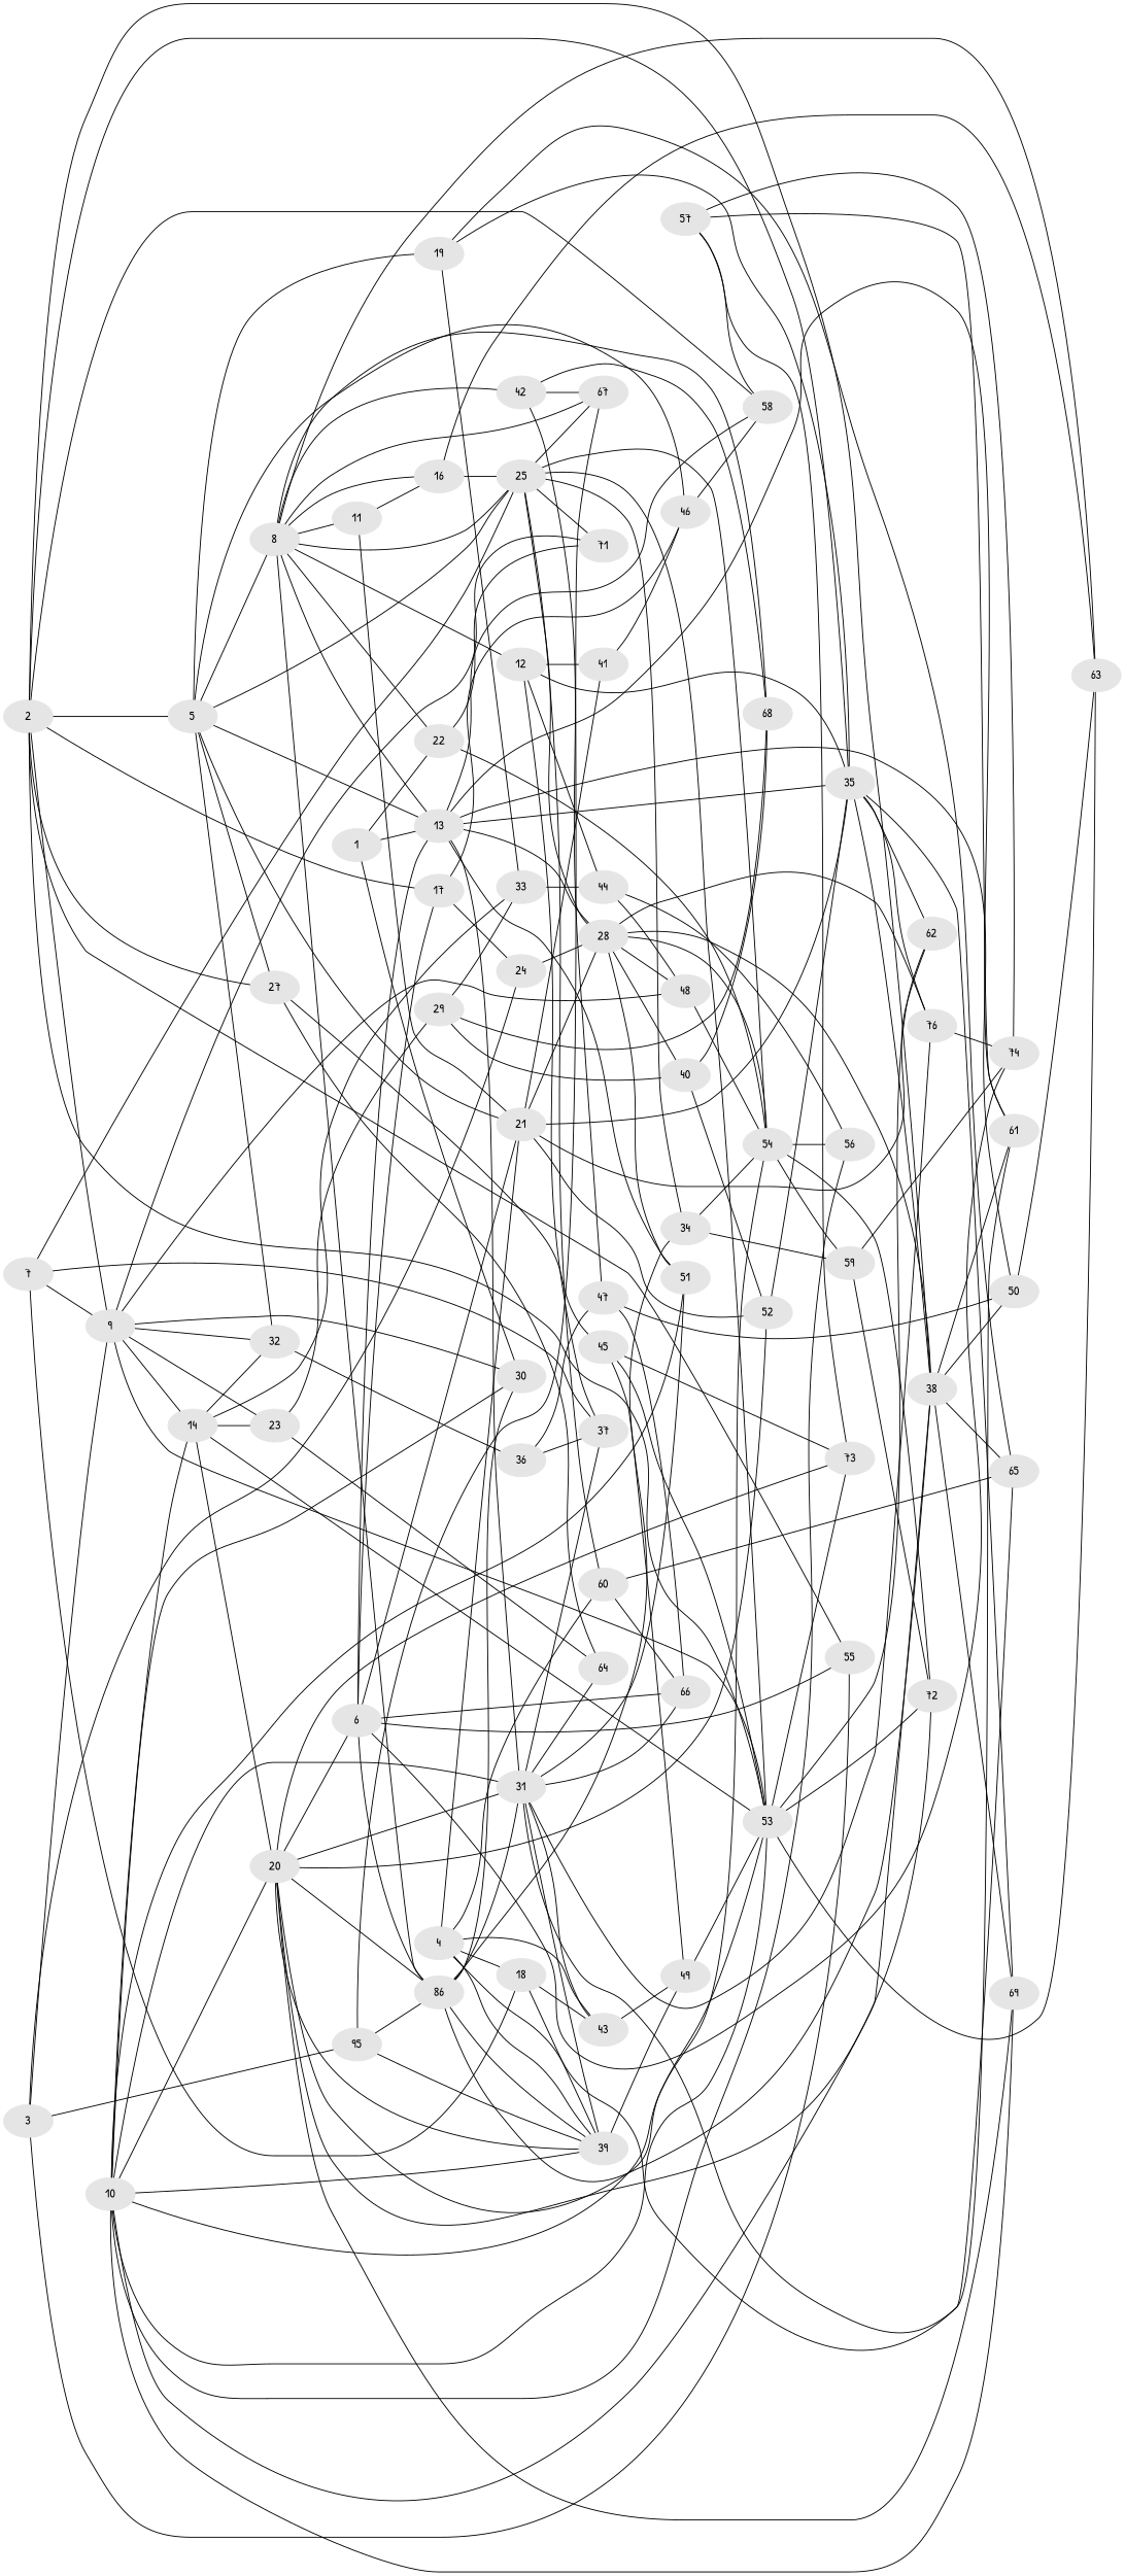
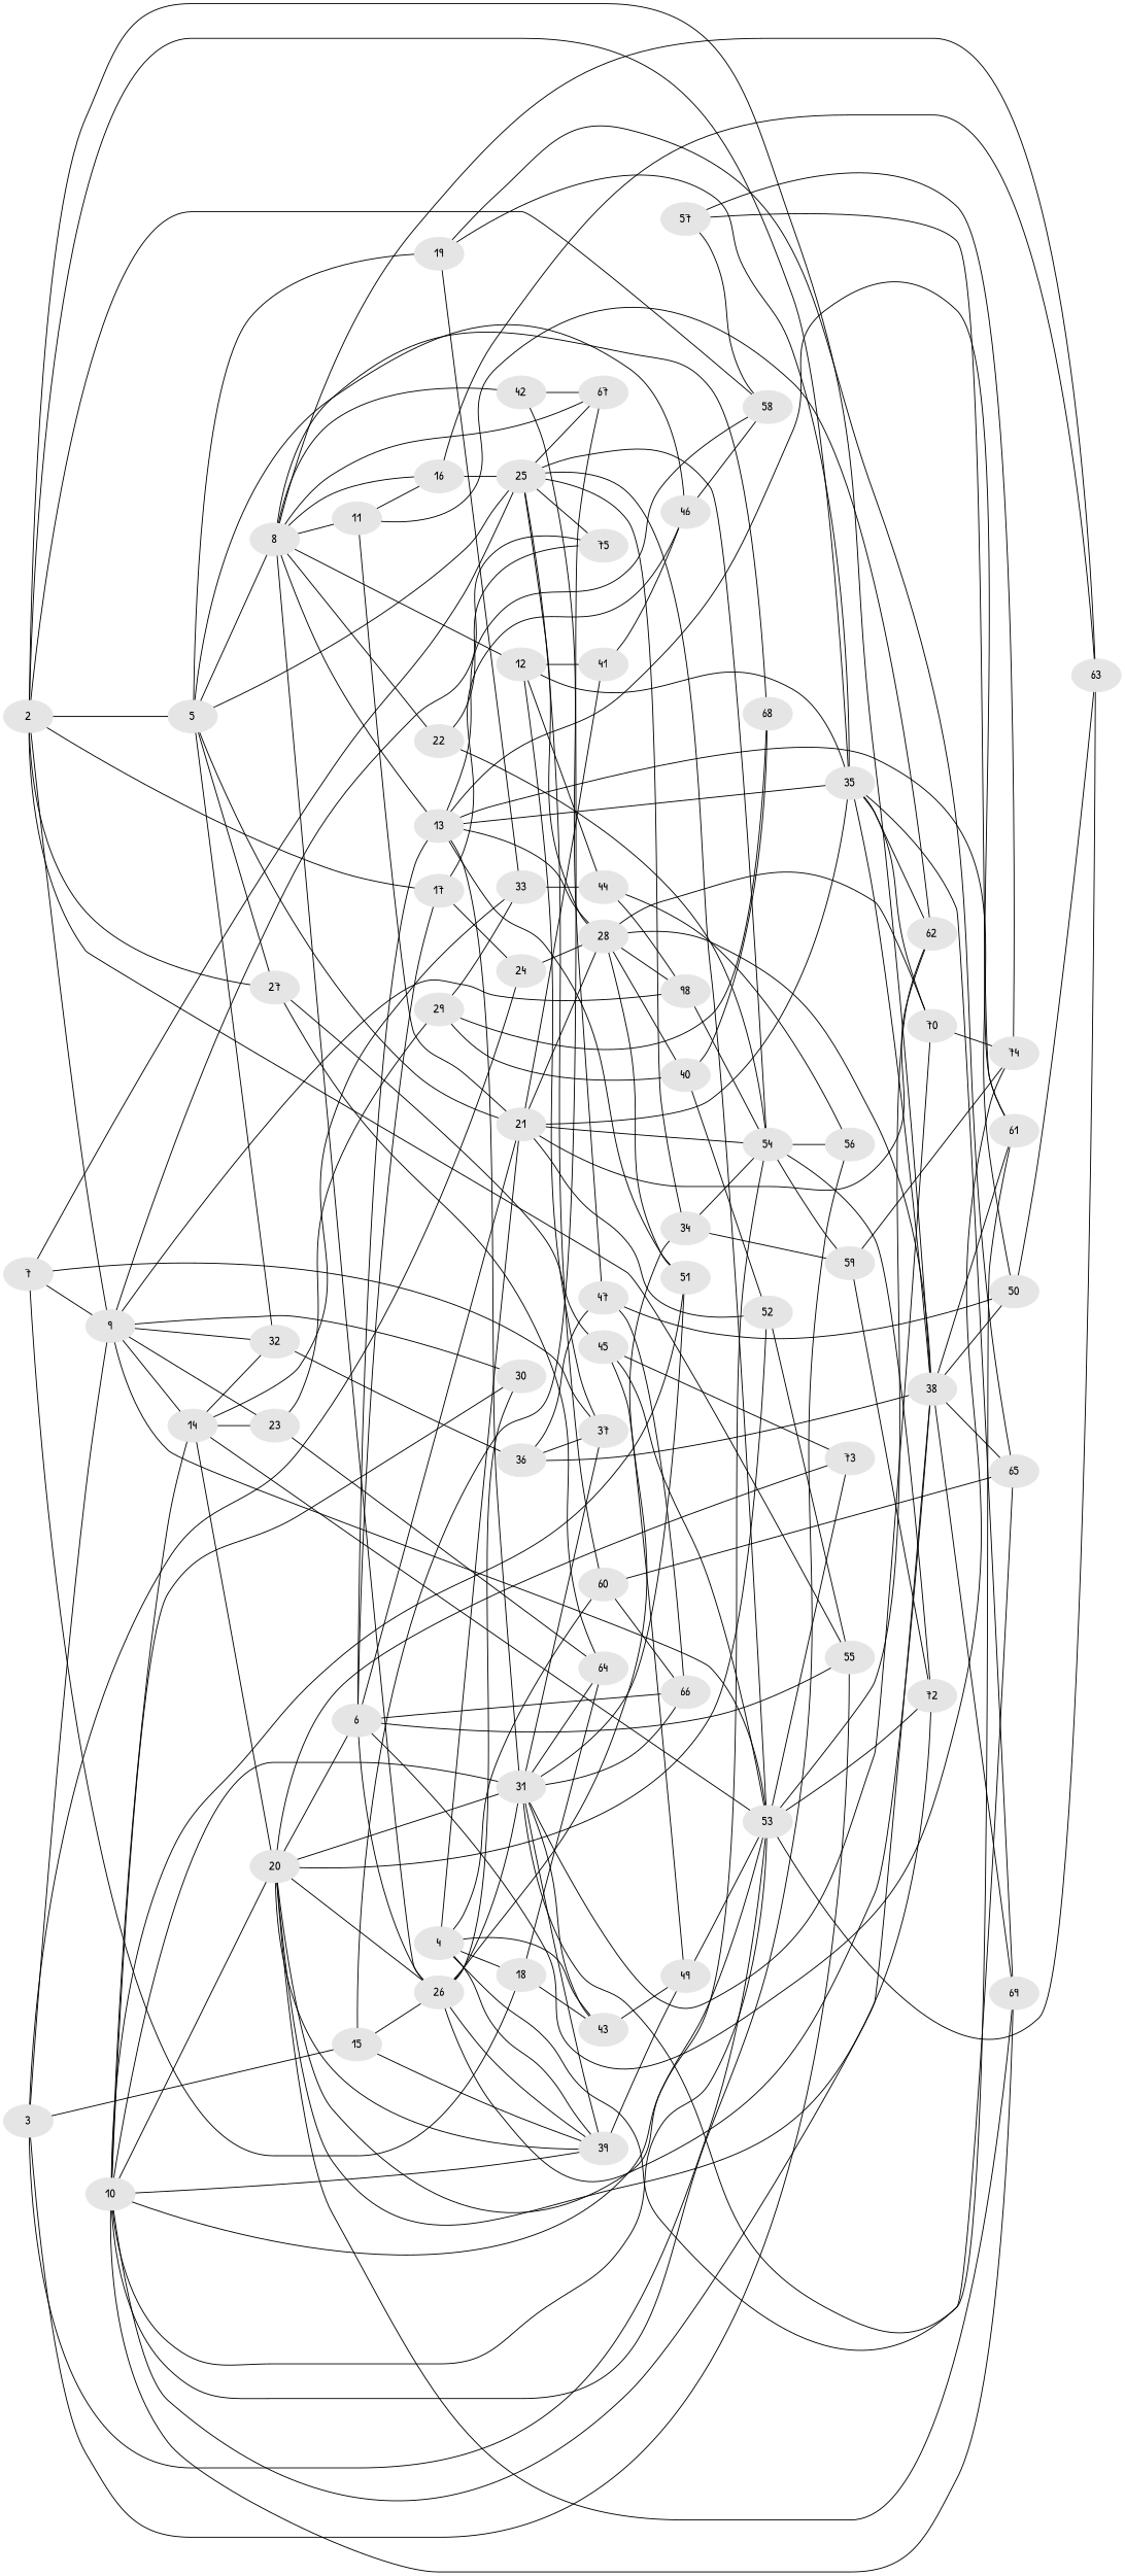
  graph {
    fontname="Patrick Hand"
    rankdir=LR
    node [color=gray90 fontname="Patrick Hand" style=filled]
    edge [fontname="Patrick Hand" weight=1.0]
-   1
    13
    22
    30
    35
    58
    61
    31
    51
    28
    50
-   71
+   71 [label=75]
    54
    2
    5
    9
    17
    27
    38
    53
    55
    21
    8
    19
    25
    32
    46
    14
    23
-   48
+   48 [label=98]
    24
    64
    45
    69
    62
-   70 [label=76]
+   70
    65
    63
    72
    73
    3
-   15 [label=95]
+   15
    39
-   26 [label=86]
+   26
    67
    4
    18
    43
    60
    6
    66
    74
    41
    52
    49
    11
    12
    16
    42
    68
    33
    34
    36
    7
    37
    44
    47
    20
    29
    10
    56
    59
    40
    57
-   1 -- 13 [weight=2.0]
-   1 -- 22
-   1 -- 30
    13 -- 35
    13 -- 58
    13 -- 61
    13 -- 31
    13 -- 51
    13 -- 28
    13 -- 50
    22 -- 71
    22 -- 54
    35 -- 38
    35 -- 69
    35 -- 62
    35 -- 70
    31 -- 51
    31 -- 64
    31 -- 70
    31 -- 65
    31 -- 39
    31 -- 43
    31 -- 66
    31 -- 37
    28 -- 51
-   28 -- 54
+   21 -- 54
    28 -- 38
    28 -- 48
    28 -- 70
    28 -- 40
    50 -- 63
    54 -- 72
    54 -- 56
    54 -- 59
    2 -- 35
    2 -- 58
    2 -- 5 [weight=2.0]
    2 -- 9
    2 -- 17
    2 -- 27
    2 -- 38 [weight=3.0]
-   2 -- 53
+   3 -- 53
    2 -- 55
-   5 -- 13
    5 -- 27
    5 -- 21
    5 -- 8
    5 -- 19
    5 -- 25
    5 -- 32
    5 -- 46
    9 -- 30
    9 -- 71
    9 -- 53
    9 -- 32
    9 -- 14
    9 -- 23
    9 -- 48
    17 -- 46
    17 -- 24
    27 -- 64
    27 -- 45
    38 -- 61
    38 -- 50
    38 -- 69
    38 -- 65
    53 -- 62
    53 -- 63
    53 -- 72
    53 -- 73
    21 -- 35
    21 -- 28
    21 -- 62
    21 -- 41
    21 -- 52
    8 -- 13
    8 -- 22
-   8 -- 25
    8 -- 63
    8 -- 26
    8 -- 67
    8 -- 11
    8 -- 12
    8 -- 16
    8 -- 42
    8 -- 68
    19 -- 35
    19 -- 65
    19 -- 33
    25 -- 28
    25 -- 71
    25 -- 54 [weight=2.0]
    25 -- 53
    25 -- 67
    25 -- 60
    25 -- 34
    32 -- 36
    46 -- 58
    14 -- 53
    14 -- 32
    14 -- 23
    14 -- 33
    14 -- 20
    23 -- 64
    23 -- 29
    48 -- 54
    24 -- 28
    45 -- 53
    45 -- 73
    45 -- 49
    70 -- 74
    3 -- 9
    3 -- 55
    3 -- 24
    3 -- 15
    15 -- 39
    15 -- 26
    15 -- 67
    39 -- 49
    26 -- 30
    26 -- 31
    26 -- 38
    26 -- 39 [weight=2.0]
    26 -- 34
    4 -- 61
    4 -- 21 [weight=2.0]
    4 -- 39
    4 -- 18
    4 -- 43
    4 -- 60
-   18 -- 39
+   18 -- 64
    18 -- 43
    43 -- 49
    60 -- 65
    60 -- 66
    6 -- 13
    6 -- 17
    6 -- 55
    6 -- 21
    6 -- 26
    6 -- 66
    6 -- 74
    41 -- 46
-   52 -- 35
+   52 -- 55
    49 -- 53
    11 -- 21 [weight=3.0]
+   11 -- 62
    11 -- 16
    12 -- 35 [weight=3.0]
    12 -- 41 [weight=2.0]
    12 -- 37
    12 -- 44
    16 -- 25
    16 -- 63
    42 -- 67
-   42 -- 68
    42 -- 47
    33 -- 44
    34 -- 54
    34 -- 59
+   36 -- 38
    36 -- 37
    36 -- 47
    7 -- 9
    7 -- 25
    7 -- 18
    7 -- 37
    44 -- 48
    44 -- 56
    47 -- 50
    47 -- 66
    20 -- 31
    20 -- 53
    20 -- 69
    20 -- 72
    20 -- 73
    20 -- 39
    20 -- 26
    20 -- 6 [weight=3.0]
    20 -- 52
    29 -- 68
    29 -- 33
    29 -- 40
    10 -- 30
    10 -- 31
    10 -- 51
    10 -- 54
    10 -- 38
    10 -- 53
    10 -- 14 [weight=2.0]
    10 -- 69
    10 -- 39
    10 -- 20
    10 -- 56
    59 -- 72
    59 -- 74
    40 -- 52
    40 -- 68
    57 -- 58
    57 -- 61
-   57 -- 73
    57 -- 74
  }
